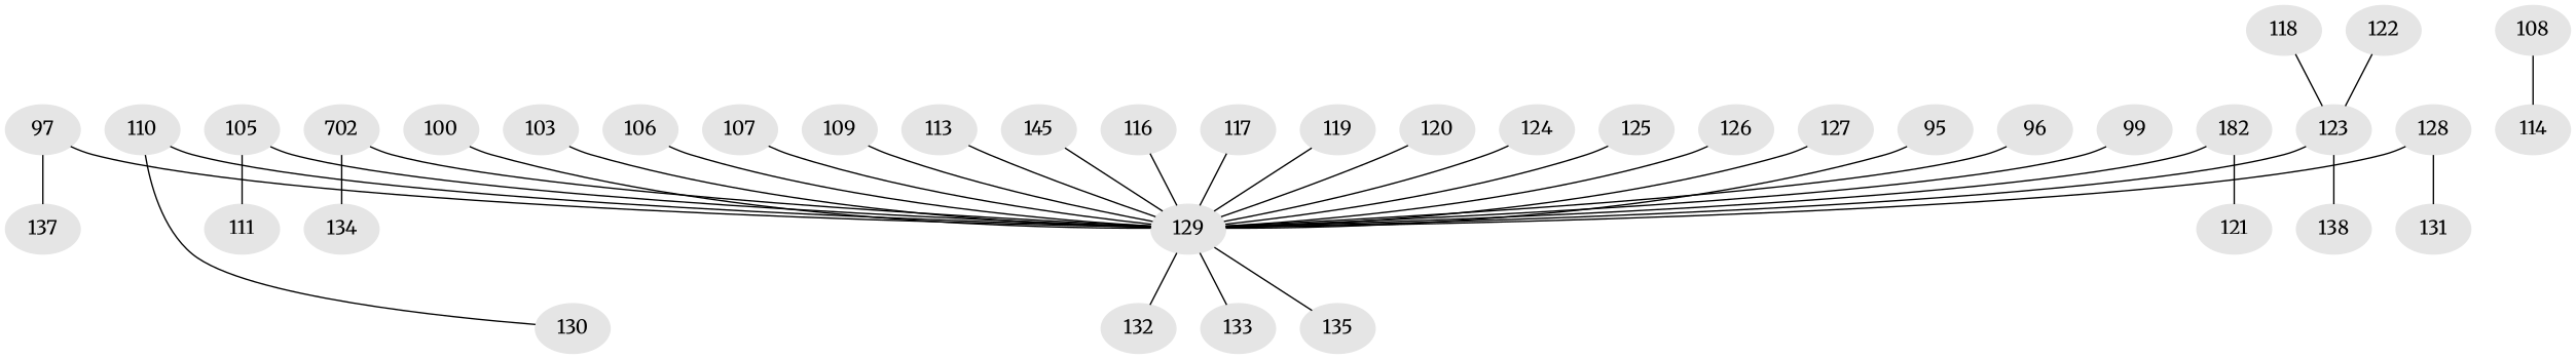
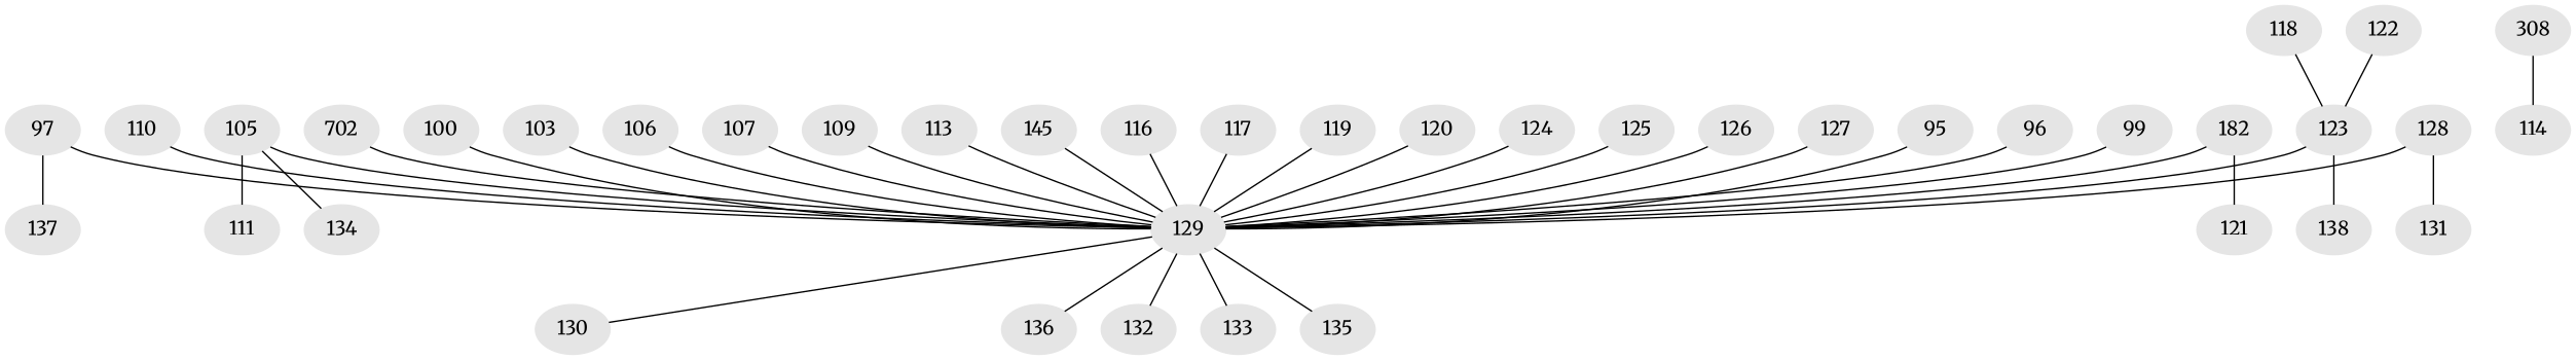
  graph {
    fontname=Merriweather
    node [color=gray90 fontname=Merriweather style=filled]
    edge [fontname=Merriweather]
    129 [super="+36+70+33+52+27+54+59+77+46+50+87+58+94+57+60+62+72+63+73+98+74+75+78+79+80+82+83+85+86+89+101+91+93"]
    130
    132
    133
    135 [super="+88"]
+   136
    95
    96
    97 [super="+61+68"]
    137
    99
    100
    n13 [label=702]
    134
    103
    105
    111
    106
    107
-   108 [super="+55"]
+   108 [super="+55" label=308]
    114
    109
    110
    n24 [label=182 super="+41"]
    121
    113
    n27 [label=145]
    116
    117
    123 [super="+90+104+81+92"]
    138 [super="+69"]
    118
    119
    120 [super="+23"]
    122
    124
    125
    126
    127
    128
    131
-   110 -- 130
+   129 -- 130
    129 -- 132
    129 -- 133
    129 -- 135
+   129 -- 136
    95 -- 129
    96 -- 129
    97 -- 129
    97 -- 137
    99 -- 129
    100 -- 129
    n13 -- 129
-   n13 -- 134
+   105 -- 134
    103 -- 129
    105 -- 129
    105 -- 111
    106 -- 129
    107 -- 129
    108 -- 114
    109 -- 129
    110 -- 129
    n24 -- 129
    n24 -- 121
    113 -- 129
    n27 -- 129
    116 -- 129
    117 -- 129
    123 -- 129
    123 -- 138
    118 -- 123
    119 -- 129
    120 -- 129
    122 -- 123
    124 -- 129
    125 -- 129
    126 -- 129
    127 -- 129
    128 -- 129
    128 -- 131
  }
